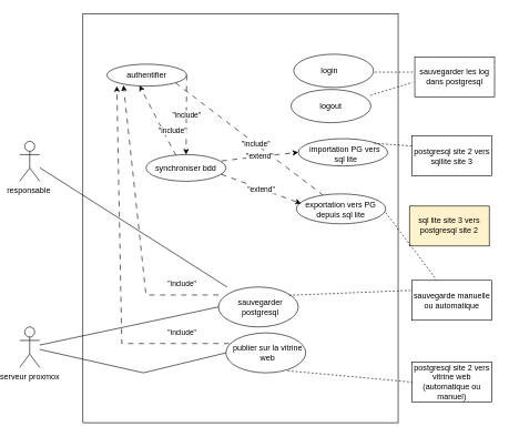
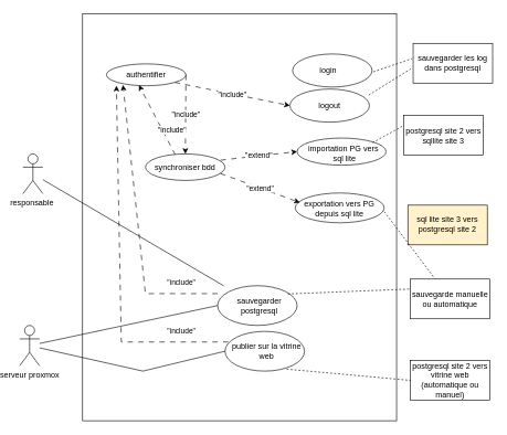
  <mxCell id="0" />
  <mxCell id="1" parent="0" />
  <mxCell id="2" value="" style="rounded=0;whiteSpace=wrap;html=1;movable=1;resizable=1;rotatable=1;deletable=1;editable=1;locked=0;connectable=1;" parent="1" vertex="1"><mxGeometry x="115" y="20" width="474" height="615" as="geometry" /></mxCell>
  <mxCell id="3" value="" style="shape=ellipse;container=1;horizontal=1;horizontalStack=0;resizeParent=1;resizeParentMax=0;resizeLast=0;html=1;dashed=0;collapsible=0;" parent="1" vertex="1"><mxGeometry x="432" y="81" width="120" height="50" as="geometry" /></mxCell>
  <mxCell id="4" value="login" style="html=1;strokeColor=none;fillColor=none;align=center;verticalAlign=middle;rotatable=0;whiteSpace=wrap;" parent="3" vertex="1"><mxGeometry x="-5.8" y="18.75" width="120" height="12.5" as="geometry" /></mxCell>
  <mxCell id="5" value="" style="shape=ellipse;container=1;horizontal=1;horizontalStack=0;resizeParent=1;resizeParentMax=0;resizeLast=0;html=1;dashed=0;collapsible=0;" parent="1" vertex="1"><mxGeometry x="428" y="134" width="120" height="50" as="geometry" /></mxCell>
  <mxCell id="6" value="logout" style="html=1;strokeColor=none;fillColor=none;align=center;verticalAlign=middle;rotatable=0;whiteSpace=wrap;" parent="5" vertex="1"><mxGeometry y="18.75" width="120" height="12.5" as="geometry" /></mxCell>
  <mxCell id="7" value="&quot;include&quot;" style="endArrow=classic;html=1;rounded=0;endFill=1;exitX=1;exitY=0.5;exitDx=0;exitDy=0;dashed=1;dashPattern=8 8;" parent="1" target="35" edge="1" source="31"><mxGeometry width="50" height="50" relative="1" as="geometry"><mxPoint x="59" y="210" as="sourcePoint" /><mxPoint x="422" y="143" as="targetPoint" /></mxGeometry></mxCell>
- <mxCell id="8" value="&quot;include&quot;" style="endArrow=classic;html=1;rounded=0;endFill=1;exitX=1;exitY=1;exitDx=0;exitDy=0;dashed=1;dashPattern=8 8;" parent="1" target="10" edge="1" source="31"><mxGeometry width="50" height="50" relative="1" as="geometry"><mxPoint x="71" y="224" as="sourcePoint" /><mxPoint x="376" y="133" as="targetPoint" /></mxGeometry></mxCell>
+ <mxCell id="8" value="&quot;include&quot;" style="endArrow=classic;html=1;rounded=0;entryX=0;entryY=0.5;entryDx=0;entryDy=0;endFill=1;exitX=1;exitY=1;exitDx=0;exitDy=0;dashed=1;dashPattern=8 8;" parent="1" target="6" edge="1" source="31"><mxGeometry width="50" height="50" relative="1" as="geometry"><mxPoint x="71" y="224" as="sourcePoint" /><mxPoint x="376" y="133" as="targetPoint" /></mxGeometry></mxCell>
  <mxCell id="9" value="" style="shape=ellipse;container=1;horizontal=1;horizontalStack=0;resizeParent=1;resizeParentMax=0;resizeLast=0;html=1;dashed=0;collapsible=0;" parent="1" vertex="1"><mxGeometry x="436" y="291" width="134.29" height="45" as="geometry" /></mxCell>
  <mxCell id="10" value="exportation vers PG depuis&amp;nbsp;&lt;span style=&quot;background-color: transparent; color: light-dark(rgb(0, 0, 0), rgb(255, 255, 255));&quot;&gt;sql lite&lt;/span&gt;" style="html=1;strokeColor=none;fillColor=none;align=center;verticalAlign=middle;rotatable=0;whiteSpace=wrap;" parent="9" vertex="1"><mxGeometry x="0.002" y="16.877" width="134.29" height="11.25" as="geometry" /></mxCell>
- <mxCell id="11" value="responsable&amp;nbsp;" style="shape=umlActor;verticalLabelPosition=bottom;verticalAlign=top;html=1;outlineConnect=0;" parent="1" vertex="1"><mxGeometry x="20" y="212" width="30" height="60" as="geometry" /></mxCell>
+ <mxCell id="11" value="responsable&amp;nbsp;" style="shape=umlActor;verticalLabelPosition=bottom;verticalAlign=top;html=1;outlineConnect=0;" parent="1" vertex="1"><mxGeometry x="25" y="232" width="30" height="60" as="geometry" /></mxCell>
  <mxCell id="12" value="" style="shape=ellipse;container=1;horizontal=1;horizontalStack=0;resizeParent=1;resizeParentMax=0;resizeLast=0;html=1;dashed=0;collapsible=0;" parent="1" vertex="1"><mxGeometry x="330" y="500" width="120" height="60" as="geometry" /></mxCell>
  <mxCell id="13" value="publier sur la vitrine web" style="html=1;strokeColor=none;fillColor=none;align=center;verticalAlign=middle;rotatable=0;whiteSpace=wrap;" parent="12" vertex="1"><mxGeometry x="3.29" y="22.501" width="120" height="15" as="geometry" /></mxCell>
  <mxCell id="14" value="" style="endArrow=none;html=1;rounded=0;entryX=0;entryY=0.5;entryDx=0;entryDy=0;endFill=0;" parent="1" source="20" target="12" edge="1"><mxGeometry width="50" height="50" relative="1" as="geometry"><mxPoint x="31" y="432" as="sourcePoint" /><mxPoint x="682.58" y="740" as="targetPoint" /><Array as="points"><mxPoint x="206" y="560" /></Array></mxGeometry></mxCell>
  <mxCell id="15" value="" style="shape=ellipse;container=1;horizontal=1;horizontalStack=0;resizeParent=1;resizeParentMax=0;resizeLast=0;html=1;dashed=0;collapsible=0;" parent="1" vertex="1"><mxGeometry x="438.85" y="208" width="134.29" height="41" as="geometry" /></mxCell>
  <mxCell id="16" value="importation PG vers&lt;div&gt;&amp;nbsp;sql lite&lt;/div&gt;" style="html=1;strokeColor=none;fillColor=none;align=center;verticalAlign=middle;rotatable=0;whiteSpace=wrap;" parent="15" vertex="1"><mxGeometry x="3.002" y="17.997" width="134.29" height="10.25" as="geometry" /></mxCell>
- <mxCell id="17" value="postgresql site 2 vers sqllite site 3" style="rounded=0;whiteSpace=wrap;html=1;" parent="1" vertex="1"><mxGeometry x="610" y="204" width="120" height="60" as="geometry" /></mxCell>
+ <mxCell id="17" value="postgresql site 2 vers sqllite site 3" style="rounded=0;whiteSpace=wrap;html=1;" parent="1" vertex="1"><mxGeometry x="600" y="174" width="120" height="60" as="geometry" /></mxCell>
  <mxCell id="18" value="sql lite site 3 vers postgresql site 2" style="rounded=0;whiteSpace=wrap;html=1;fillColor=#fff2cc;" parent="1" vertex="1"><mxGeometry x="606" y="309.38" width="120" height="60" as="geometry" /></mxCell>
  <mxCell id="19" value="postgresql site 2 vers vitrine web (automatique ou manuel)" style="rounded=0;whiteSpace=wrap;html=1;" parent="1" vertex="1"><mxGeometry x="610" y="544" width="120" height="60" as="geometry" /></mxCell>
  <mxCell id="20" value="serveur proxmox" style="shape=umlActor;verticalLabelPosition=bottom;verticalAlign=top;html=1;outlineConnect=0;" parent="1" vertex="1"><mxGeometry x="20" y="491" width="30" height="61" as="geometry" /></mxCell>
  <mxCell id="21" value="" style="endArrow=none;dashed=1;html=1;rounded=0;exitX=0.775;exitY=0.95;exitDx=0;exitDy=0;exitPerimeter=0;entryX=0;entryY=0.5;entryDx=0;entryDy=0;" parent="1" source="12" target="19" edge="1"><mxGeometry width="50" height="50" relative="1" as="geometry"><mxPoint x="83" y="520" as="sourcePoint" /><mxPoint x="463" y="549" as="targetPoint" /></mxGeometry></mxCell>
  <mxCell id="22" value="" style="endArrow=none;dashed=1;html=1;rounded=0;exitX=1;exitY=1;exitDx=0;exitDy=0;" parent="1" source="10" target="38" edge="1"><mxGeometry width="50" height="50" relative="1" as="geometry"><mxPoint x="446" y="368" as="sourcePoint" /><mxPoint x="496" y="318" as="targetPoint" /></mxGeometry></mxCell>
  <mxCell id="23" value="" style="endArrow=none;dashed=1;html=1;rounded=0;entryX=0;entryY=0.25;entryDx=0;entryDy=0;exitX=0.848;exitY=0.169;exitDx=0;exitDy=0;exitPerimeter=0;" parent="1" source="15" target="17" edge="1"><mxGeometry width="50" height="50" relative="1" as="geometry"><mxPoint x="83" y="387" as="sourcePoint" /><mxPoint x="133" y="337" as="targetPoint" /></mxGeometry></mxCell>
  <mxCell id="24" value="" style="shape=ellipse;container=1;horizontal=1;horizontalStack=0;resizeParent=1;resizeParentMax=0;resizeLast=0;html=1;dashed=0;collapsible=0;" parent="1" vertex="1"><mxGeometry x="318.85" y="431" width="120" height="60" as="geometry" /></mxCell>
  <mxCell id="25" value="sauvegarder postgresql" style="html=1;strokeColor=none;fillColor=none;align=center;verticalAlign=middle;rotatable=0;whiteSpace=wrap;" parent="24" vertex="1"><mxGeometry x="3.29" y="22.501" width="120" height="15" as="geometry" /></mxCell>
  <mxCell id="26" value="" style="endArrow=none;html=1;rounded=0;entryX=0;entryY=0.5;entryDx=0;entryDy=0;endFill=0;" parent="1" source="20" target="24" edge="1"><mxGeometry width="50" height="50" relative="1" as="geometry"><mxPoint x="46" y="662" as="sourcePoint" /><mxPoint x="678.58" y="877" as="targetPoint" /><Array as="points" /></mxGeometry></mxCell>
  <mxCell id="27" value="" style="endArrow=none;html=1;rounded=0;endFill=0;" parent="1" source="11" target="24" edge="1"><mxGeometry width="50" height="50" relative="1" as="geometry"><mxPoint x="168" y="387" as="sourcePoint" /><mxPoint x="218" y="337" as="targetPoint" /></mxGeometry></mxCell>
- <mxCell id="28" value="sauvegarder les log dans postgresql" style="rounded=0;whiteSpace=wrap;html=1;" vertex="1" parent="1"><mxGeometry x="614" y="85" width="120" height="60" as="geometry" /></mxCell>
+ <mxCell id="28" value="sauvegarder les log dans postgresql" style="rounded=0;whiteSpace=wrap;html=1;" vertex="1" parent="1"><mxGeometry x="614" y="65" width="120" height="60" as="geometry" /></mxCell>
  <mxCell id="29" value="" style="endArrow=none;dashed=1;html=1;rounded=0;entryX=-0.012;entryY=0.383;entryDx=0;entryDy=0;entryPerimeter=0;" edge="1" parent="1" target="28"><mxGeometry width="50" height="50" relative="1" as="geometry"><mxPoint x="554" y="108" as="sourcePoint" /><mxPoint x="335" y="273" as="targetPoint" /></mxGeometry></mxCell>
  <mxCell id="30" value="" style="endArrow=none;dashed=1;html=1;rounded=0;entryX=-0.025;entryY=0.637;entryDx=0;entryDy=0;entryPerimeter=0;" edge="1" parent="1" target="28"><mxGeometry width="50" height="50" relative="1" as="geometry"><mxPoint x="547" y="143" as="sourcePoint" /><mxPoint x="562" y="147" as="targetPoint" /></mxGeometry></mxCell>
  <mxCell id="31" value="authentifier" style="ellipse;whiteSpace=wrap;html=1;" vertex="1" parent="1"><mxGeometry x="151" y="96" width="120" height="33" as="geometry" /></mxCell>
  <mxCell id="32" value="&quot;include&quot;" style="endArrow=classic;html=1;rounded=0;exitX=0.375;exitY=0.038;exitDx=0;exitDy=0;exitPerimeter=0;dashed=1;dashPattern=8 8;" edge="1" parent="1" source="35"><mxGeometry x="-0.411" y="-13" width="50" height="50" relative="1" as="geometry"><mxPoint x="151" y="212" as="sourcePoint" /><mxPoint x="200" y="128" as="targetPoint" /><Array as="points" /><mxPoint as="offset" /></mxGeometry></mxCell>
  <mxCell id="33" value="&quot;include&quot;" style="endArrow=classic;html=1;rounded=0;exitX=0.313;exitY=0.067;exitDx=0;exitDy=0;exitPerimeter=0;dashed=1;dashPattern=8 8;entryX=0.208;entryY=0.96;entryDx=0;entryDy=0;entryPerimeter=0;" edge="1" parent="1" target="31"><mxGeometry x="-0.743" y="-16" width="50" height="50" relative="1" as="geometry"><mxPoint x="318.85" y="443" as="sourcePoint" /><mxPoint x="164.85" y="346" as="targetPoint" /><Array as="points"><mxPoint x="209.85" y="443" /></Array><mxPoint as="offset" /></mxGeometry></mxCell>
  <mxCell id="34" value="&quot;include&quot;" style="endArrow=classic;html=1;rounded=0;dashed=1;dashPattern=8 8;" edge="1" parent="1"><mxGeometry x="-0.743" y="-16" width="50" height="50" relative="1" as="geometry"><mxPoint x="335" y="516" as="sourcePoint" /><mxPoint x="166" y="129" as="targetPoint" /><Array as="points"><mxPoint x="173.43" y="516" /></Array><mxPoint as="offset" /></mxGeometry></mxCell>
  <mxCell id="35" value="synchroniser bdd" style="ellipse;whiteSpace=wrap;html=1;" vertex="1" parent="1"><mxGeometry x="210" y="232" width="120" height="40" as="geometry" /></mxCell>
  <mxCell id="36" value="&quot;extend&quot;" style="endArrow=classic;html=1;rounded=0;entryX=0;entryY=0.5;entryDx=0;entryDy=0;exitX=0.945;exitY=0.234;exitDx=0;exitDy=0;exitPerimeter=0;dashed=1;dashPattern=8 8;" edge="1" parent="1" source="35" target="15"><mxGeometry width="50" height="50" relative="1" as="geometry"><mxPoint x="338" y="275" as="sourcePoint" /><mxPoint x="388" y="225" as="targetPoint" /></mxGeometry></mxCell>
  <mxCell id="37" value="&quot;extend&quot;" style="endArrow=classic;html=1;rounded=0;entryX=0.052;entryY=0.322;entryDx=0;entryDy=0;exitX=0.942;exitY=0.738;exitDx=0;exitDy=0;exitPerimeter=0;dashed=1;dashPattern=8 8;entryPerimeter=0;" edge="1" parent="1" source="35" target="9"><mxGeometry width="50" height="50" relative="1" as="geometry"><mxPoint x="381" y="269" as="sourcePoint" /><mxPoint x="497" y="277" as="targetPoint" /></mxGeometry></mxCell>
  <mxCell id="38" value="sauvegarde manuelle ou automatique" style="rounded=0;whiteSpace=wrap;html=1;" vertex="1" parent="1"><mxGeometry x="610" y="421" width="120" height="60" as="geometry" /></mxCell>
  <mxCell id="39" value="" style="endArrow=none;dashed=1;html=1;rounded=0;entryX=0;entryY=0.25;entryDx=0;entryDy=0;exitX=0.885;exitY=0.208;exitDx=0;exitDy=0;exitPerimeter=0;" edge="1" parent="1" source="24" target="38"><mxGeometry width="50" height="50" relative="1" as="geometry"><mxPoint x="478.14" y="476" as="sourcePoint" /><mxPoint x="528.14" y="426" as="targetPoint" /></mxGeometry></mxCell>
